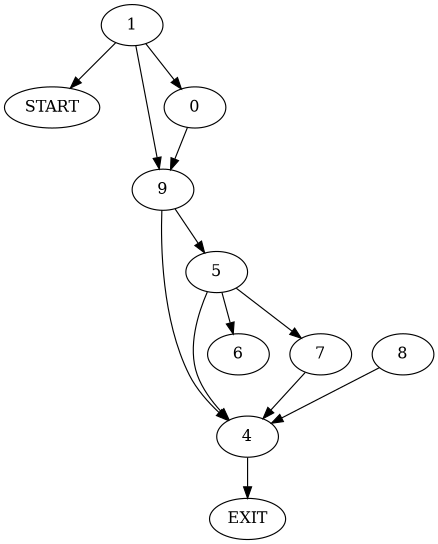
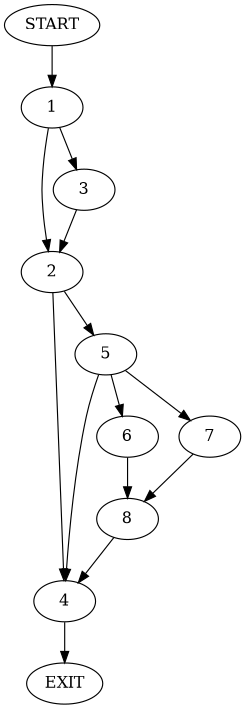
  digraph {
    n1 [label=START]
    1
-   2 [label=9]
-   3 [label=0]
+   2
+   3
    n5 [label=EXIT]
    4
    5
    6
    7
    8
-   1 -> n1
+   n1 -> 1
    1 -> 2
    1 -> 3
    2 -> 4
    2 -> 5
    3 -> 2
    4 -> n5
    5 -> 4
    5 -> 6
    5 -> 7
-   7 -> 4
+   6 -> 8
+   7 -> 8
    8 -> 4
  }
